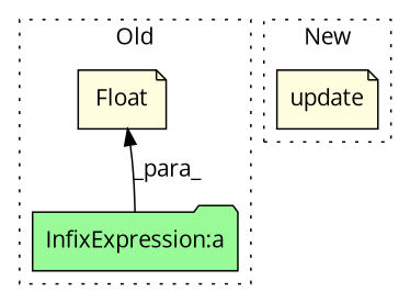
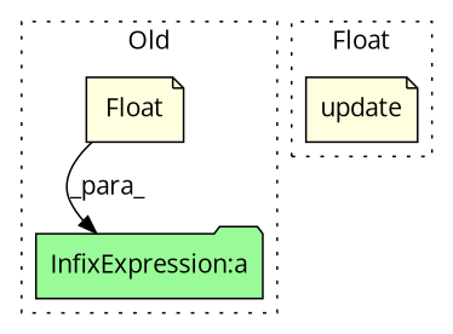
  digraph {
    fontname="Open Sans"
    node [a=32 shape=note style=filled fillcolor=lightyellow fontname="Open Sans"]
    n1 [l="6,1" label=Float s="2185,2200"]
    n2 [a=27 l=3 label="InfixExpression:a" s=2182 shape=folder fillcolor=palegreen]
    n3 [l="7,1" label=update s="1925,1942"]
    subgraph cluster_1 {
      label=Old
      style=dotted
      n1
      n2
    }
    subgraph cluster_2 {
-     label=New
+     label=Float
      style=dotted
      n3
    }
-   n2 -> n1 [label=_para_ fontname="Open Sans"]
+   n1 -> n2 [label=_para_ fontname="Open Sans"]
  }
